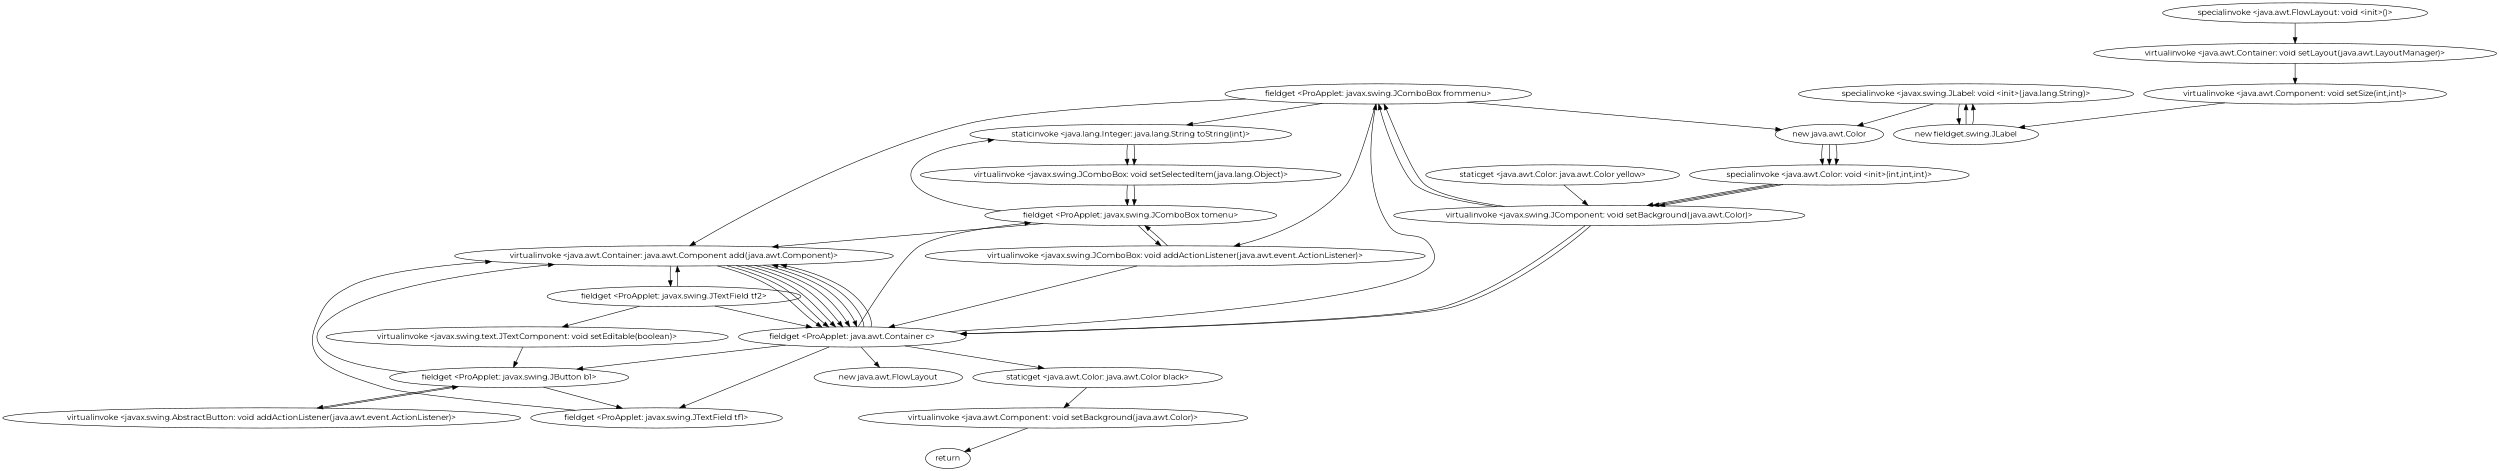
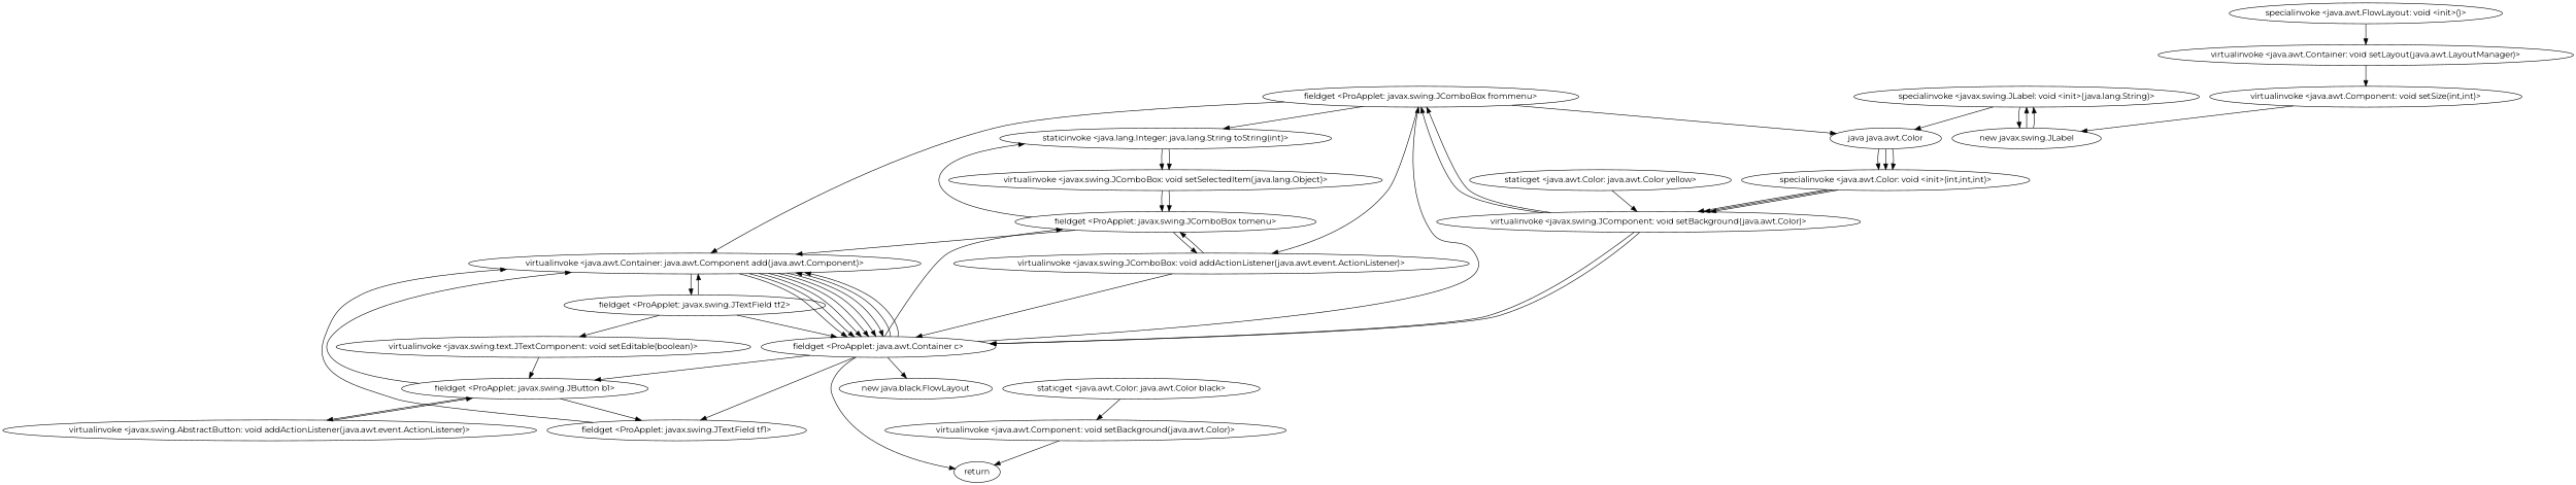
  digraph {
    fontname=Montserrat
    node [fontname=Montserrat]
    edge [fontname=Montserrat]
    "fieldget <ProApplet: javax.swing.JComboBox frommenu>"
    "staticinvoke <java.lang.Integer: java.lang.String toString(int)>"
-   "new java.awt.Color"
+   "new java.awt.Color" [label="java java.awt.Color"]
    "virtualinvoke <javax.swing.JComboBox: void addActionListener(java.awt.event.ActionListener)>"
    "virtualinvoke <java.awt.Container: java.awt.Component add(java.awt.Component)>"
    "virtualinvoke <javax.swing.JComboBox: void setSelectedItem(java.lang.Object)>"
    "specialinvoke <java.awt.Color: void <init>(int,int,int)>"
    "fieldget <ProApplet: javax.swing.JComboBox tomenu>"
    "fieldget <ProApplet: java.awt.Container c>"
    "fieldget <ProApplet: javax.swing.JTextField tf2>"
    "virtualinvoke <javax.swing.JComponent: void setBackground(java.awt.Color)>"
-   "new java.awt.FlowLayout"
+   "new java.awt.FlowLayout" [label="new java.black.FlowLayout"]
    "fieldget <ProApplet: javax.swing.JTextField tf1>"
    "fieldget <ProApplet: javax.swing.JButton b1>"
    "staticget <java.awt.Color: java.awt.Color black>"
    "virtualinvoke <javax.swing.text.JTextComponent: void setEditable(boolean)>"
    "virtualinvoke <javax.swing.AbstractButton: void addActionListener(java.awt.event.ActionListener)>"
    "virtualinvoke <java.awt.Component: void setBackground(java.awt.Color)>"
    "specialinvoke <java.awt.FlowLayout: void <init>()>"
    "virtualinvoke <java.awt.Container: void setLayout(java.awt.LayoutManager)>"
    "virtualinvoke <java.awt.Component: void setSize(int,int)>"
-   "new javax.swing.JLabel" [label="new fieldget.swing.JLabel"]
+   "new javax.swing.JLabel"
    "specialinvoke <javax.swing.JLabel: void <init>(java.lang.String)>"
    "staticget <java.awt.Color: java.awt.Color yellow>"
    return
    "fieldget <ProApplet: javax.swing.JComboBox frommenu>" -> "staticinvoke <java.lang.Integer: java.lang.String toString(int)>"
    "fieldget <ProApplet: javax.swing.JComboBox frommenu>" -> "new java.awt.Color"
    "fieldget <ProApplet: javax.swing.JComboBox frommenu>" -> "virtualinvoke <javax.swing.JComboBox: void addActionListener(java.awt.event.ActionListener)>"
    "fieldget <ProApplet: javax.swing.JComboBox frommenu>" -> "virtualinvoke <java.awt.Container: java.awt.Component add(java.awt.Component)>"
    "staticinvoke <java.lang.Integer: java.lang.String toString(int)>" -> "virtualinvoke <javax.swing.JComboBox: void setSelectedItem(java.lang.Object)>"
    "staticinvoke <java.lang.Integer: java.lang.String toString(int)>" -> "virtualinvoke <javax.swing.JComboBox: void setSelectedItem(java.lang.Object)>"
    "new java.awt.Color" -> "specialinvoke <java.awt.Color: void <init>(int,int,int)>"
    "new java.awt.Color" -> "specialinvoke <java.awt.Color: void <init>(int,int,int)>"
    "new java.awt.Color" -> "specialinvoke <java.awt.Color: void <init>(int,int,int)>"
    "virtualinvoke <javax.swing.JComboBox: void addActionListener(java.awt.event.ActionListener)>" -> "fieldget <ProApplet: javax.swing.JComboBox tomenu>"
    "virtualinvoke <javax.swing.JComboBox: void addActionListener(java.awt.event.ActionListener)>" -> "fieldget <ProApplet: java.awt.Container c>"
    "virtualinvoke <java.awt.Container: java.awt.Component add(java.awt.Component)>" -> "fieldget <ProApplet: java.awt.Container c>"
    "virtualinvoke <java.awt.Container: java.awt.Component add(java.awt.Component)>" -> "fieldget <ProApplet: java.awt.Container c>"
    "virtualinvoke <java.awt.Container: java.awt.Component add(java.awt.Component)>" -> "fieldget <ProApplet: java.awt.Container c>"
    "virtualinvoke <java.awt.Container: java.awt.Component add(java.awt.Component)>" -> "fieldget <ProApplet: java.awt.Container c>"
    "virtualinvoke <java.awt.Container: java.awt.Component add(java.awt.Component)>" -> "fieldget <ProApplet: java.awt.Container c>"
    "virtualinvoke <java.awt.Container: java.awt.Component add(java.awt.Component)>" -> "fieldget <ProApplet: java.awt.Container c>"
    "virtualinvoke <java.awt.Container: java.awt.Component add(java.awt.Component)>" -> "fieldget <ProApplet: javax.swing.JTextField tf2>"
    "virtualinvoke <javax.swing.JComboBox: void setSelectedItem(java.lang.Object)>" -> "fieldget <ProApplet: javax.swing.JComboBox tomenu>"
    "virtualinvoke <javax.swing.JComboBox: void setSelectedItem(java.lang.Object)>" -> "fieldget <ProApplet: javax.swing.JComboBox tomenu>"
    "specialinvoke <java.awt.Color: void <init>(int,int,int)>" -> "virtualinvoke <javax.swing.JComponent: void setBackground(java.awt.Color)>"
    "specialinvoke <java.awt.Color: void <init>(int,int,int)>" -> "virtualinvoke <javax.swing.JComponent: void setBackground(java.awt.Color)>"
    "specialinvoke <java.awt.Color: void <init>(int,int,int)>" -> "virtualinvoke <javax.swing.JComponent: void setBackground(java.awt.Color)>"
    "fieldget <ProApplet: javax.swing.JComboBox tomenu>" -> "staticinvoke <java.lang.Integer: java.lang.String toString(int)>"
    "fieldget <ProApplet: javax.swing.JComboBox tomenu>" -> "virtualinvoke <javax.swing.JComboBox: void addActionListener(java.awt.event.ActionListener)>"
    "fieldget <ProApplet: javax.swing.JComboBox tomenu>" -> "virtualinvoke <java.awt.Container: java.awt.Component add(java.awt.Component)>"
    "fieldget <ProApplet: java.awt.Container c>" -> "fieldget <ProApplet: javax.swing.JComboBox frommenu>"
    "fieldget <ProApplet: java.awt.Container c>" -> "virtualinvoke <java.awt.Container: java.awt.Component add(java.awt.Component)>"
    "fieldget <ProApplet: java.awt.Container c>" -> "virtualinvoke <java.awt.Container: java.awt.Component add(java.awt.Component)>"
    "fieldget <ProApplet: java.awt.Container c>" -> "fieldget <ProApplet: javax.swing.JComboBox tomenu>"
    "fieldget <ProApplet: java.awt.Container c>" -> "new java.awt.FlowLayout"
    "fieldget <ProApplet: java.awt.Container c>" -> "fieldget <ProApplet: javax.swing.JTextField tf1>"
    "fieldget <ProApplet: java.awt.Container c>" -> "fieldget <ProApplet: javax.swing.JButton b1>"
-   "fieldget <ProApplet: java.awt.Container c>" -> "staticget <java.awt.Color: java.awt.Color black>"
+   "fieldget <ProApplet: java.awt.Container c>" -> return
    "fieldget <ProApplet: javax.swing.JTextField tf2>" -> "virtualinvoke <java.awt.Container: java.awt.Component add(java.awt.Component)>"
    "fieldget <ProApplet: javax.swing.JTextField tf2>" -> "fieldget <ProApplet: java.awt.Container c>"
    "fieldget <ProApplet: javax.swing.JTextField tf2>" -> "virtualinvoke <javax.swing.text.JTextComponent: void setEditable(boolean)>"
    "virtualinvoke <javax.swing.JComponent: void setBackground(java.awt.Color)>" -> "fieldget <ProApplet: javax.swing.JComboBox frommenu>"
    "virtualinvoke <javax.swing.JComponent: void setBackground(java.awt.Color)>" -> "fieldget <ProApplet: javax.swing.JComboBox frommenu>"
    "virtualinvoke <javax.swing.JComponent: void setBackground(java.awt.Color)>" -> "fieldget <ProApplet: java.awt.Container c>"
    "virtualinvoke <javax.swing.JComponent: void setBackground(java.awt.Color)>" -> "fieldget <ProApplet: java.awt.Container c>"
    "fieldget <ProApplet: javax.swing.JTextField tf1>" -> "virtualinvoke <java.awt.Container: java.awt.Component add(java.awt.Component)>"
    "fieldget <ProApplet: javax.swing.JButton b1>" -> "virtualinvoke <java.awt.Container: java.awt.Component add(java.awt.Component)>"
    "fieldget <ProApplet: javax.swing.JButton b1>" -> "fieldget <ProApplet: javax.swing.JTextField tf1>"
    "fieldget <ProApplet: javax.swing.JButton b1>" -> "virtualinvoke <javax.swing.AbstractButton: void addActionListener(java.awt.event.ActionListener)>"
    "staticget <java.awt.Color: java.awt.Color black>" -> "virtualinvoke <java.awt.Component: void setBackground(java.awt.Color)>"
    "virtualinvoke <javax.swing.text.JTextComponent: void setEditable(boolean)>" -> "fieldget <ProApplet: javax.swing.JButton b1>"
    "virtualinvoke <javax.swing.AbstractButton: void addActionListener(java.awt.event.ActionListener)>" -> "fieldget <ProApplet: javax.swing.JButton b1>"
    "virtualinvoke <java.awt.Component: void setBackground(java.awt.Color)>" -> return
    "specialinvoke <java.awt.FlowLayout: void <init>()>" -> "virtualinvoke <java.awt.Container: void setLayout(java.awt.LayoutManager)>"
    "virtualinvoke <java.awt.Container: void setLayout(java.awt.LayoutManager)>" -> "virtualinvoke <java.awt.Component: void setSize(int,int)>"
    "virtualinvoke <java.awt.Component: void setSize(int,int)>" -> "new javax.swing.JLabel"
    "new javax.swing.JLabel" -> "specialinvoke <javax.swing.JLabel: void <init>(java.lang.String)>"
    "new javax.swing.JLabel" -> "specialinvoke <javax.swing.JLabel: void <init>(java.lang.String)>"
    "specialinvoke <javax.swing.JLabel: void <init>(java.lang.String)>" -> "new java.awt.Color"
    "specialinvoke <javax.swing.JLabel: void <init>(java.lang.String)>" -> "new javax.swing.JLabel"
    "staticget <java.awt.Color: java.awt.Color yellow>" -> "virtualinvoke <javax.swing.JComponent: void setBackground(java.awt.Color)>"
  }
